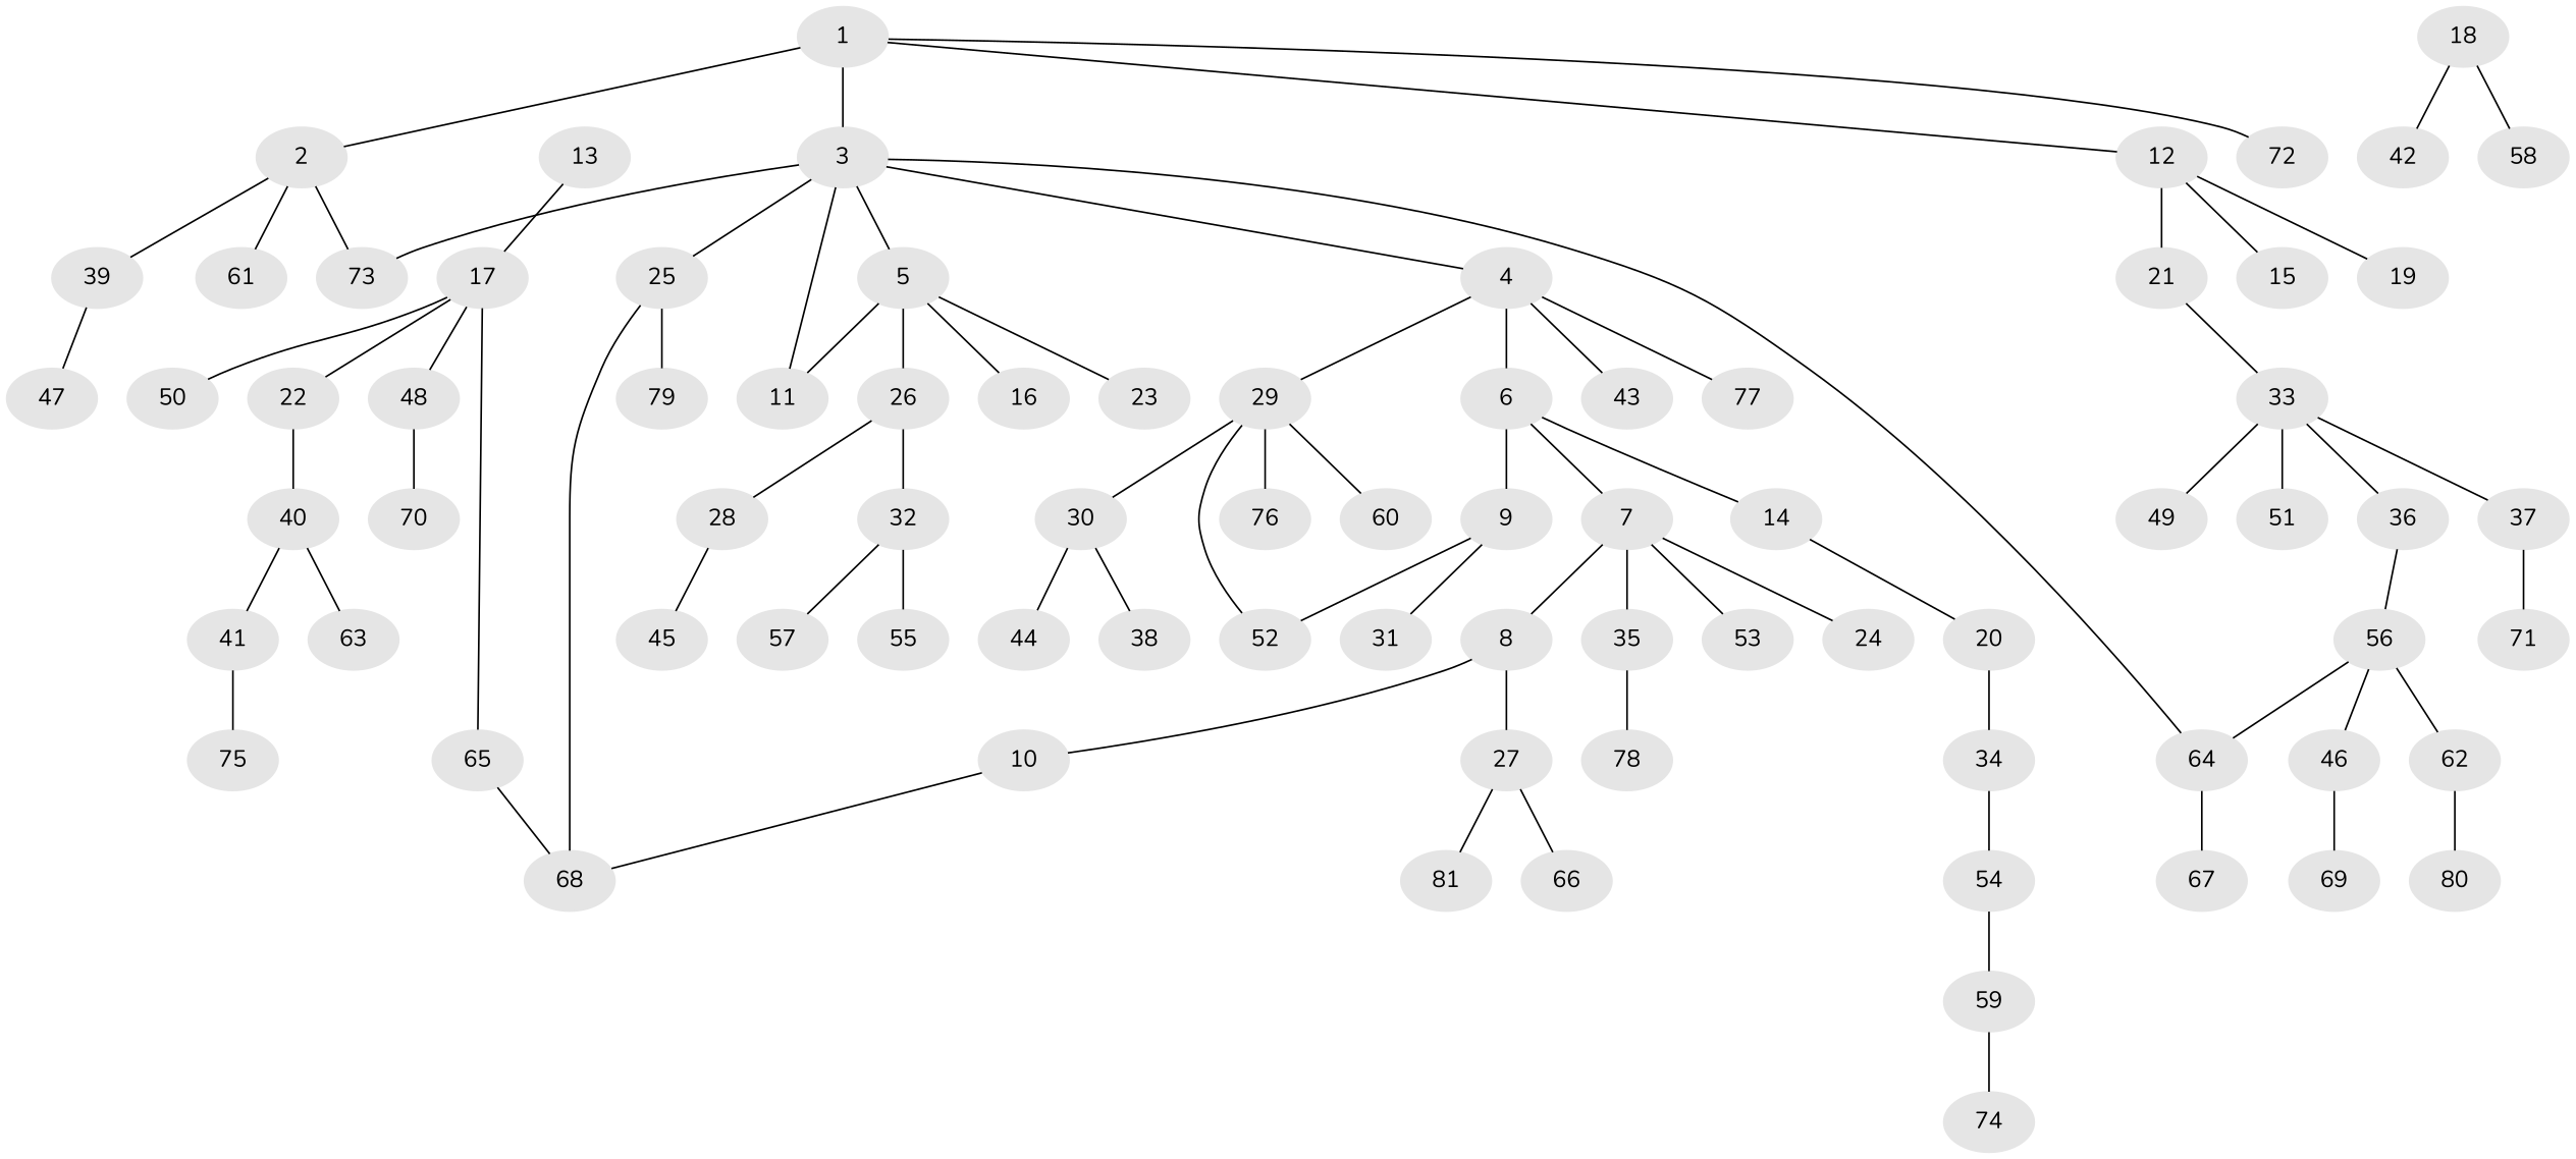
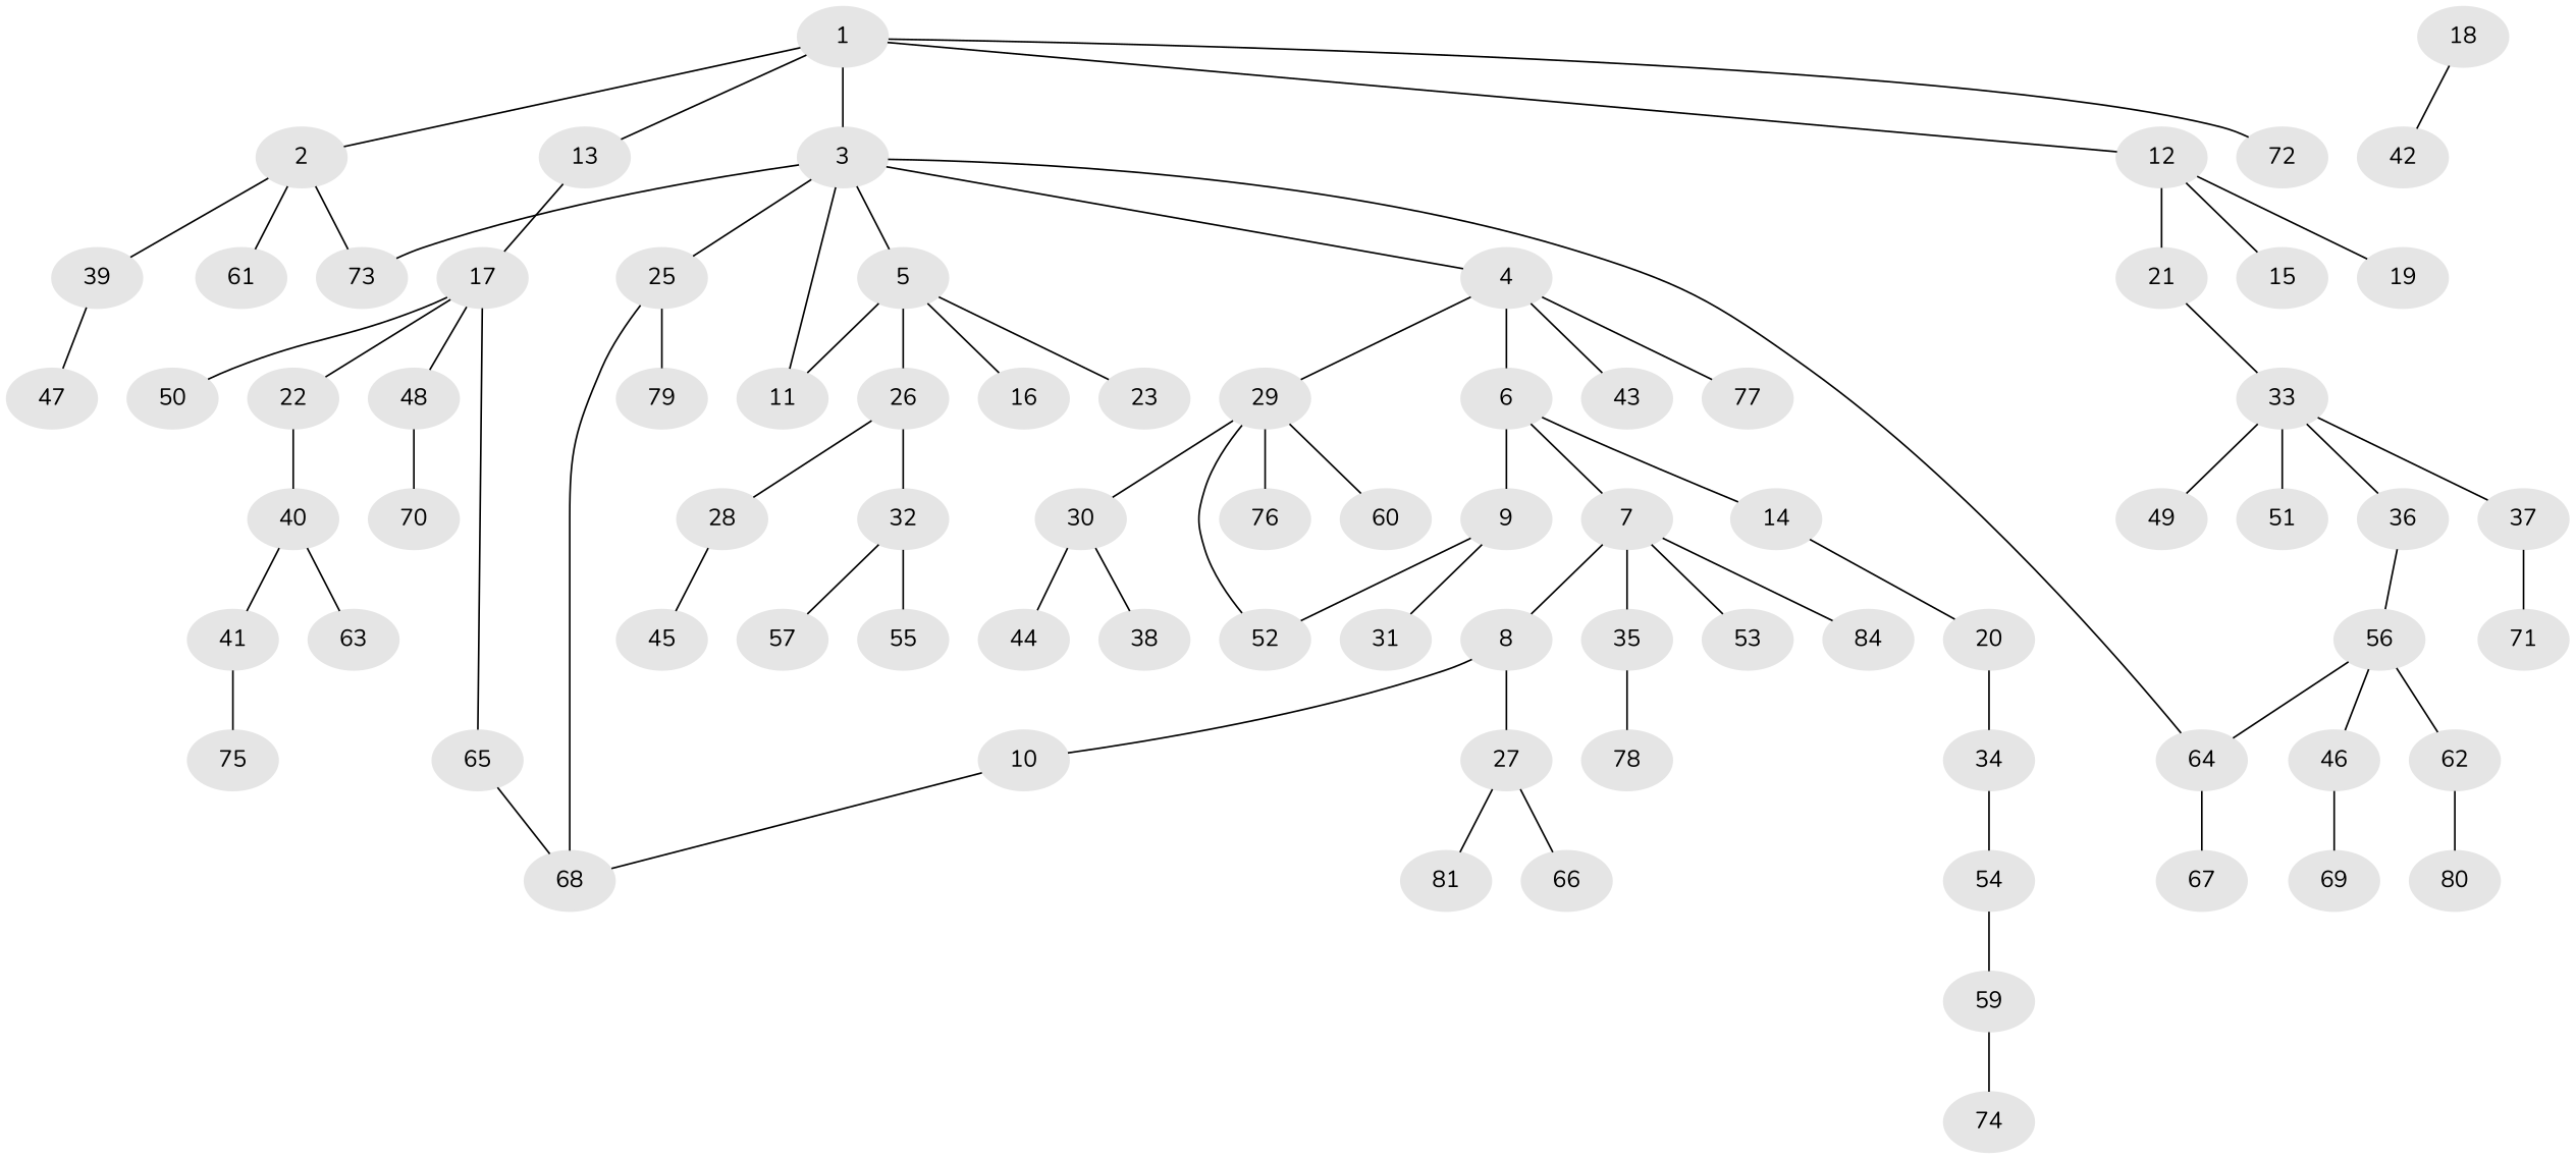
  graph {
    fontname=Nunito
    node [color=gray90 fontname=Nunito style=filled]
    edge [fontname=Nunito]
    1
    2
    3
    12
    13
    72
    39
    61
    73
    4
    5
    11
    25
    64
    15
    19
    21
    17
    47
    6
    29
    43
    77
    16
    23
    26
    68
    79
    67
    7
    9
    14
    52
    30
    60
    76
    28
    32
    8
-   24
+   24 [label=84]
    35
    53
    31
    20
    10
    27
    78
    18
    42
-   58
    66
    81
    33
    22
    48
    50
    65
    34
    40
    70
    54
    36
    37
    49
    51
    41
    63
    45
    55
    57
    38
    44
    56
    71
    59
    46
    69
    62
    75
    74
    80
    1 -- 2
    1 -- 3
    1 -- 12
+   1 -- 13
    1 -- 72
    2 -- 39
    2 -- 61
    2 -- 73
    3 -- 73
    3 -- 4
    3 -- 5
    3 -- 11
    3 -- 25
    3 -- 64
    12 -- 15
    12 -- 19
    12 -- 21
    13 -- 17
    39 -- 47
    4 -- 6
    4 -- 29
    4 -- 43
    4 -- 77
    5 -- 11
    5 -- 16
    5 -- 23
    5 -- 26
    25 -- 68
    25 -- 79
    64 -- 67
    21 -- 33
    17 -- 22
    17 -- 48
    17 -- 50
    17 -- 65
    6 -- 7
    6 -- 9
    6 -- 14
    29 -- 52
    29 -- 30
    29 -- 60
    29 -- 76
    26 -- 28
    26 -- 32
    7 -- 8
    7 -- 24
    7 -- 35
    7 -- 53
    9 -- 52
    9 -- 31
    14 -- 20
    30 -- 38
    30 -- 44
    28 -- 45
    32 -- 55
    32 -- 57
    8 -- 10
    8 -- 27
    35 -- 78
    20 -- 34
    10 -- 68
    27 -- 66
    27 -- 81
    18 -- 42
-   18 -- 58
    33 -- 36
    33 -- 37
    33 -- 49
    33 -- 51
    22 -- 40
    48 -- 70
    65 -- 68
    34 -- 54
    40 -- 41
    40 -- 63
    54 -- 59
    36 -- 56
    37 -- 71
    41 -- 75
    56 -- 64
    56 -- 46
    56 -- 62
    59 -- 74
    46 -- 69
    62 -- 80
  }
